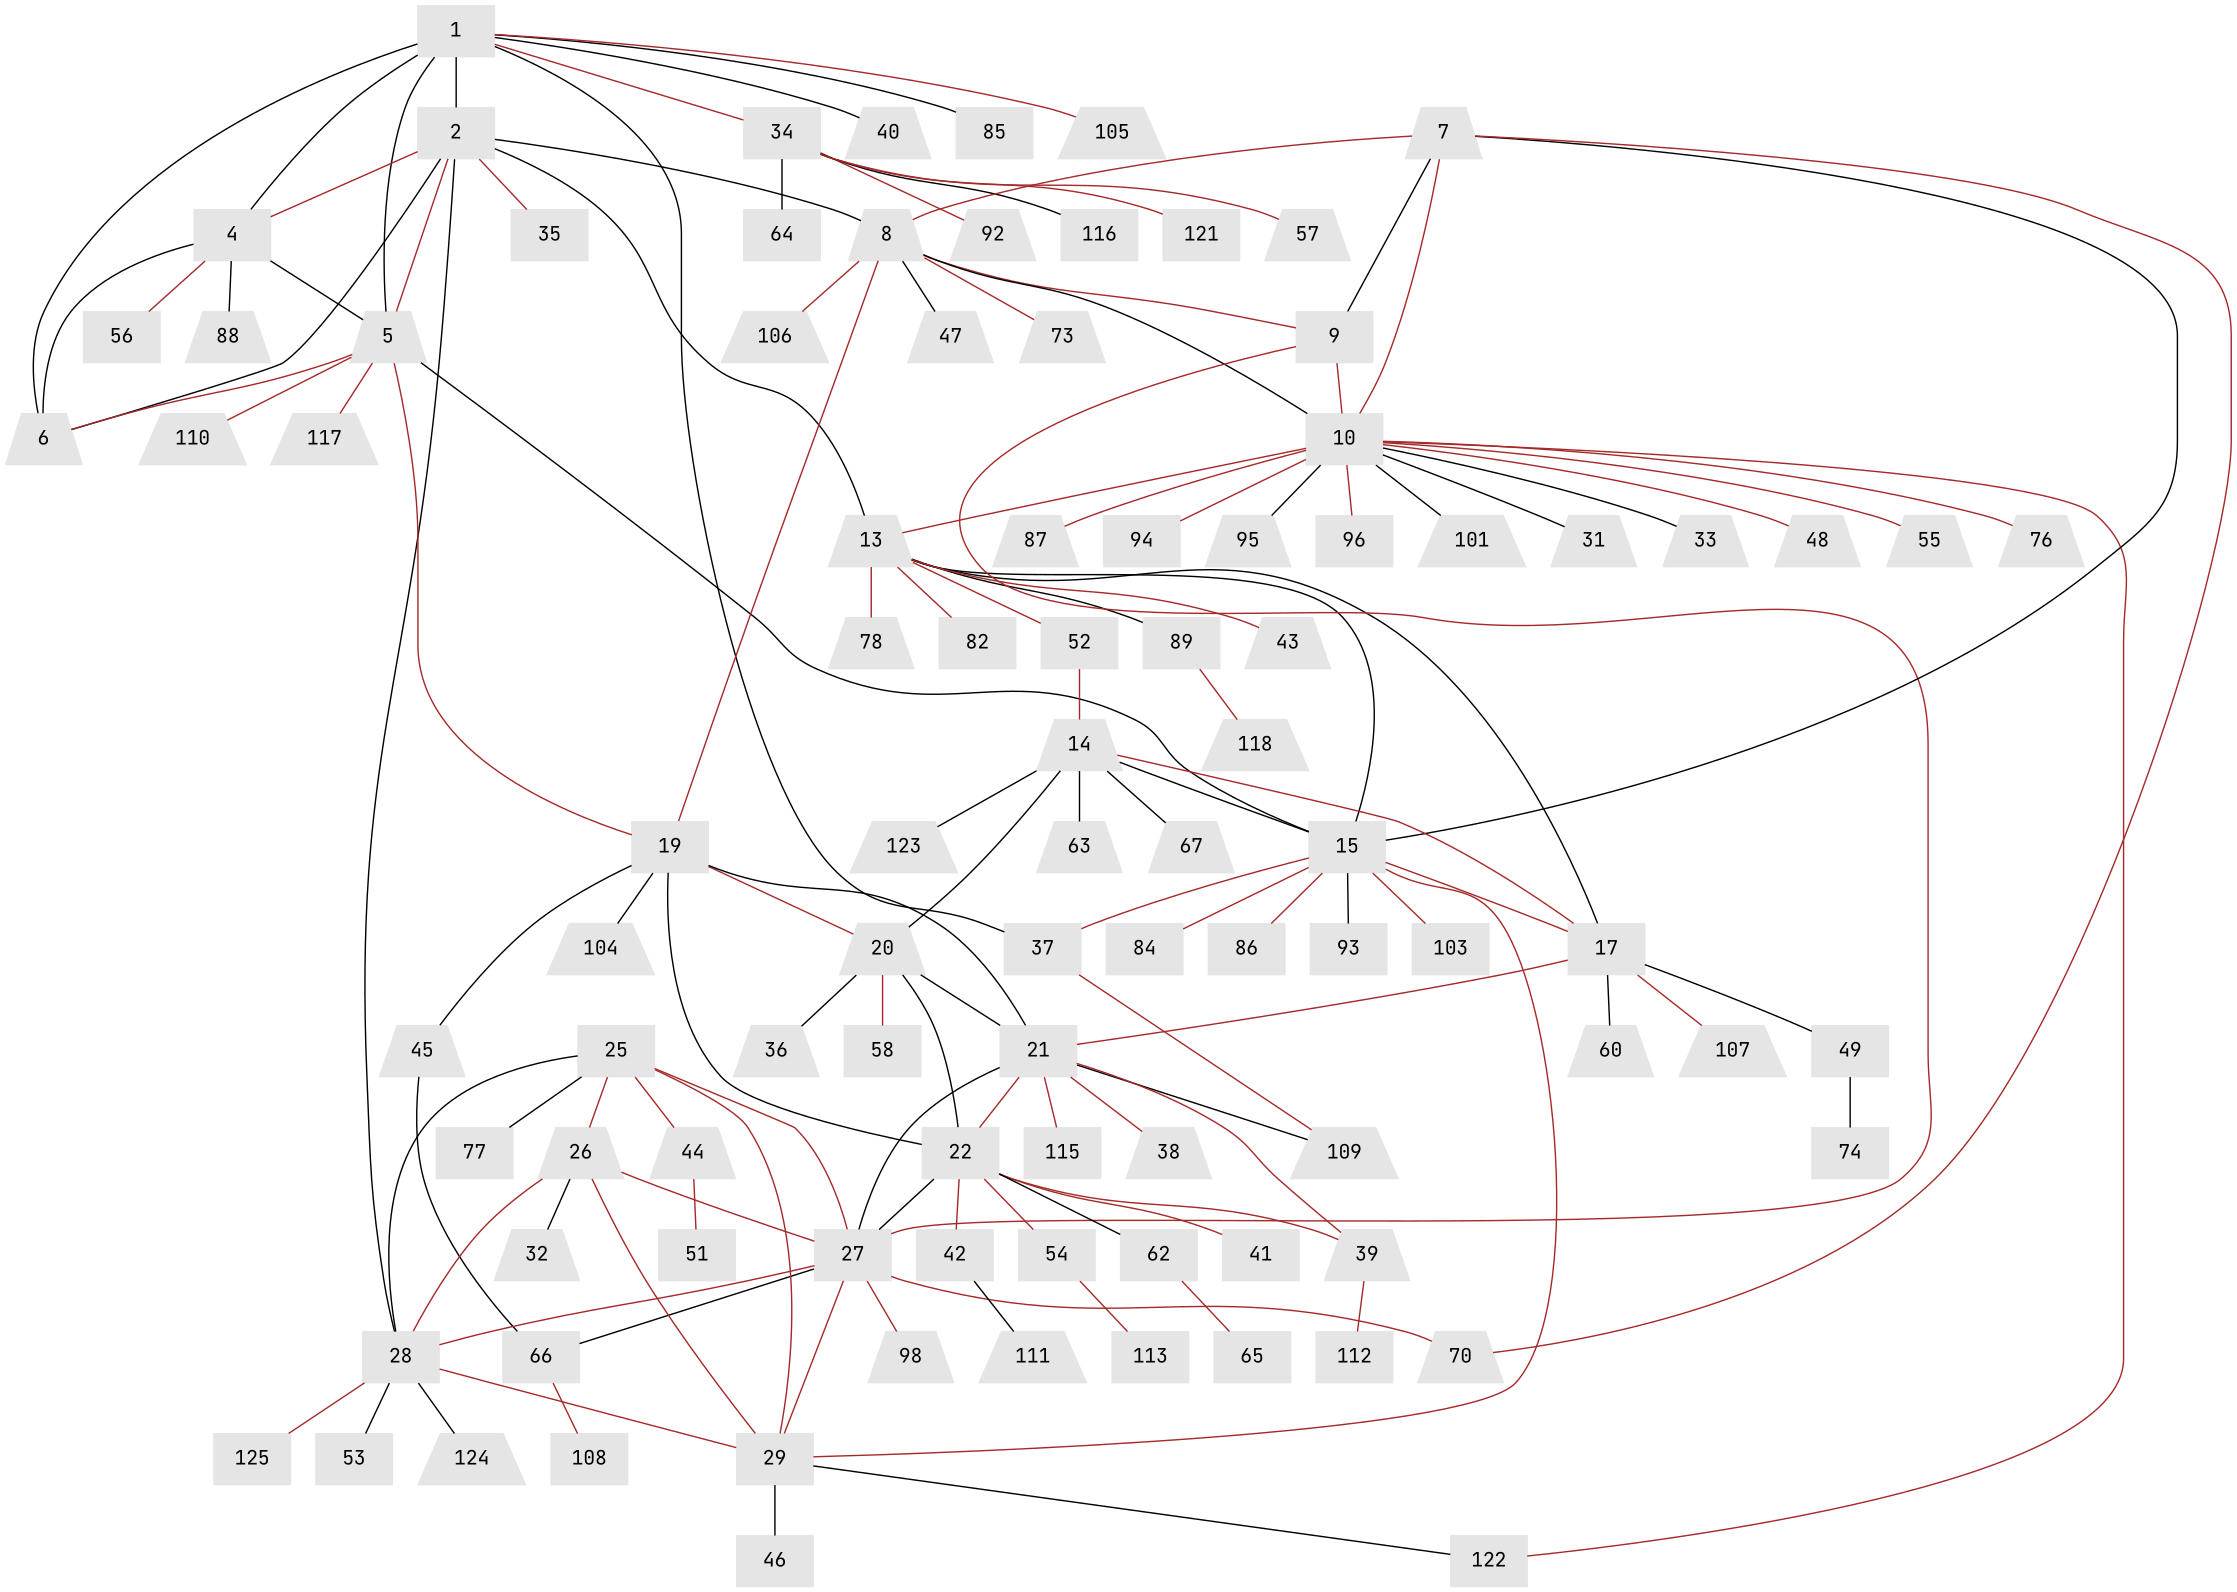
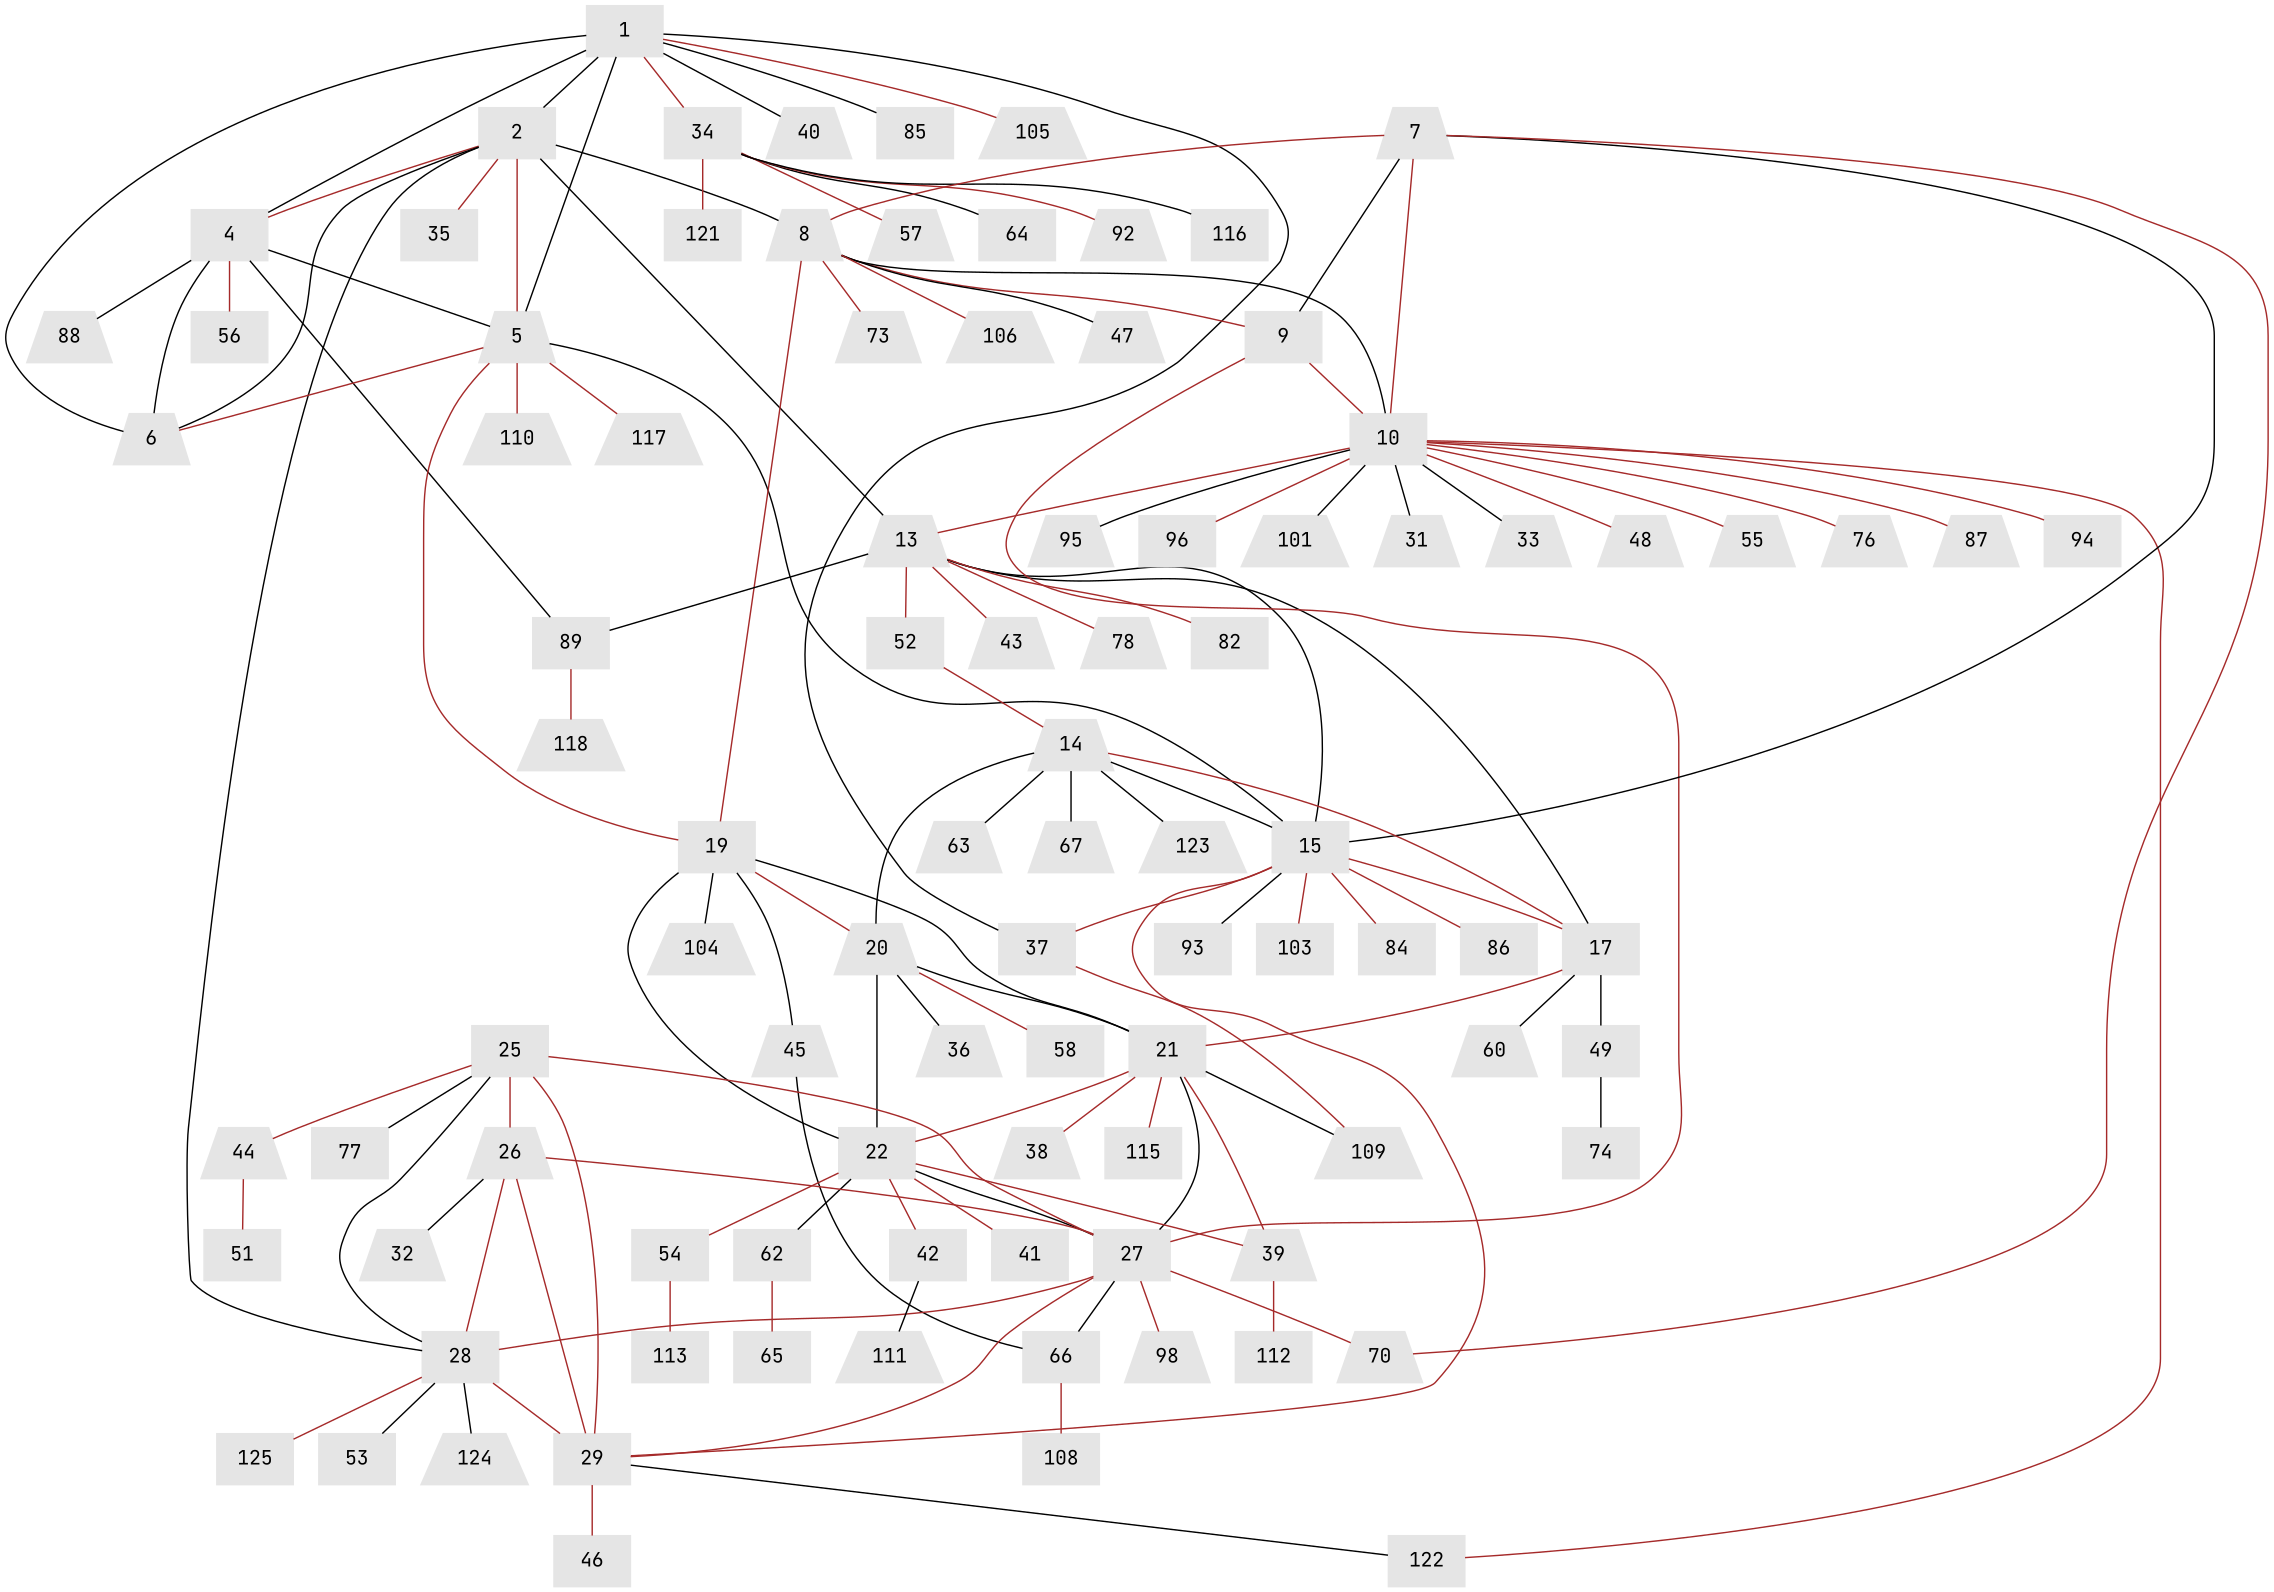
  graph {
    fontname="JetBrains Mono"
    node [color=gray90 fontname="JetBrains Mono" shape=box style=filled]
    edge [color=brown fontname="JetBrains Mono"]
    1 [super="+3"]
    2 [super="+68"]
    4 [super="+80"]
    5 [shape=trapezium super="+50"]
    6 [shape=trapezium]
    34 [super="+59"]
    37 [super="+100"]
    40 [shape=trapezium]
    85
    105 [shape=trapezium]
    8 [shape=trapezium super="+12"]
    13 [shape=trapezium super="+90"]
    28 [super="+81"]
    35
    56
    88 [shape=trapezium]
    89
    15 [super="+16"]
    19 [super="+114"]
    110 [shape=trapezium]
    117 [shape=trapezium]
    57 [shape=trapezium]
    64
    92 [shape=trapezium]
    116
    121
    109 [shape=trapezium]
    9 [super="+83"]
    10 [super="+11"]
    47 [shape=trapezium]
    73 [shape=trapezium]
    106 [shape=trapezium]
    17 [super="+91"]
    43 [shape=trapezium]
    52
    78 [shape=trapezium]
    82
    29 [super="+30"]
    53
    124 [shape=trapezium]
    125
    118 [shape=trapezium]
    84
    86
    93
    103
    20 [shape=trapezium super="+24"]
    21 [super="+71"]
    45 [shape=trapezium]
    22 [super="+23"]
    104 [shape=trapezium]
    7 [shape=trapezium super="+97"]
    70 [shape=trapezium super="+99"]
    27 [super="+61"]
    31 [shape=trapezium]
    33 [shape=trapezium]
    48 [shape=trapezium super="+75"]
    55 [shape=trapezium]
    76 [shape=trapezium]
    87 [shape=trapezium]
    94
    95 [shape=trapezium]
    96
    101 [shape=trapezium]
    122
    66 [super="+120"]
    98 [shape=trapezium]
    46
    14 [shape=trapezium super="+18"]
    63 [shape=trapezium]
    67 [shape=trapezium super="+119"]
    123 [shape=trapezium]
    49
    60 [shape=trapezium]
-   107 [shape=trapezium]
    36 [shape=trapezium]
    58
    38 [shape=trapezium]
    115
    39 [shape=trapezium super="+79"]
    74
    41
    42
    54
    62
    112
    111 [shape=trapezium]
    113
    65
    25 [super="+69"]
    26 [shape=trapezium super="+72"]
    44 [shape=trapezium]
    77
    32 [shape=trapezium]
    51
    108
    1 -- 2 [color=black weight=2]
    1 -- 4 [color=black weight=2]
    1 -- 5 [color=black weight=2]
    1 -- 6 [color=black weight=2]
    1 -- 34
    1 -- 37 [color=black]
    1 -- 40 [color=black]
    1 -- 85 [color=black]
    1 -- 105
    2 -- 4
    2 -- 5
    2 -- 6 [color=black]
    2 -- 8 [color=black]
    2 -- 13 [color=black]
    2 -- 28 [color=black]
    2 -- 35
    4 -- 5 [color=black]
    4 -- 6 [color=black]
    4 -- 56
    4 -- 88 [color=black]
+   4 -- 89 [color=black]
    5 -- 6
    5 -- 15 [color=black]
    5 -- 19
    5 -- 110
    5 -- 117
    34 -- 57
    34 -- 64 [color=black]
    34 -- 92
    34 -- 116 [color=black]
    34 -- 121
    37 -- 109
    8 -- 19
    8 -- 9 [weight=2]
    8 -- 10 [color=black weight=4]
    8 -- 47 [color=black]
    8 -- 73
    8 -- 106
    13 -- 89 [color=black]
    13 -- 15 [color=black weight=2]
    13 -- 17 [color=black]
    13 -- 43
    13 -- 52
    13 -- 78
    13 -- 82
    28 -- 29 [weight=2]
    28 -- 53 [color=black]
    28 -- 124 [color=black]
    28 -- 125
    89 -- 118
    15 -- 37
    15 -- 17 [weight=2]
    15 -- 29
    15 -- 84
    15 -- 86
    15 -- 93 [color=black]
    15 -- 103
    19 -- 20 [weight=2]
    19 -- 21 [color=black]
    19 -- 45 [color=black]
    19 -- 22 [color=black weight=2]
    19 -- 104 [color=black]
    9 -- 10 [weight=2]
    9 -- 27
    10 -- 13
    10 -- 31 [color=black]
    10 -- 33 [color=black]
    10 -- 48
    10 -- 55
    10 -- 76
    10 -- 87
    10 -- 94
    10 -- 95 [color=black]
    10 -- 96
    10 -- 101 [color=black]
    10 -- 122
    17 -- 21
    17 -- 49 [color=black]
    17 -- 60 [color=black]
-   17 -- 107
    52 -- 14 [weight=2]
    29 -- 122 [color=black]
-   29 -- 46 [color=black]
+   29 -- 46
    20 -- 21 [color=black weight=2]
    20 -- 22 [color=black weight=4]
    20 -- 36 [color=black]
    20 -- 58
    21 -- 109 [color=black]
    21 -- 22 [weight=2]
    21 -- 27 [color=black]
    21 -- 38
    21 -- 115
    21 -- 39
    45 -- 66 [color=black]
    22 -- 27 [color=black]
    22 -- 39
    22 -- 41
    22 -- 42
    22 -- 54
    22 -- 62 [color=black]
    7 -- 8 [weight=2]
    7 -- 15 [color=black]
    7 -- 9 [color=black]
    7 -- 10 [weight=2]
    7 -- 70
    27 -- 28
    27 -- 29 [weight=2]
    27 -- 70
    27 -- 66 [color=black weight=2]
    27 -- 98
    66 -- 108
    14 -- 15 [color=black weight=4]
    14 -- 17 [weight=2]
    14 -- 20 [color=black]
    14 -- 63 [color=black]
    14 -- 67 [color=black]
    14 -- 123 [color=black]
    49 -- 74 [color=black]
    39 -- 112
    42 -- 111 [color=black]
    54 -- 113
    62 -- 65
    25 -- 28 [color=black]
    25 -- 29 [weight=2]
    25 -- 27
    25 -- 26
    25 -- 44
    25 -- 77 [color=black]
    26 -- 28
    26 -- 29 [weight=2]
    26 -- 27
    26 -- 32 [color=black]
    44 -- 51
  }
